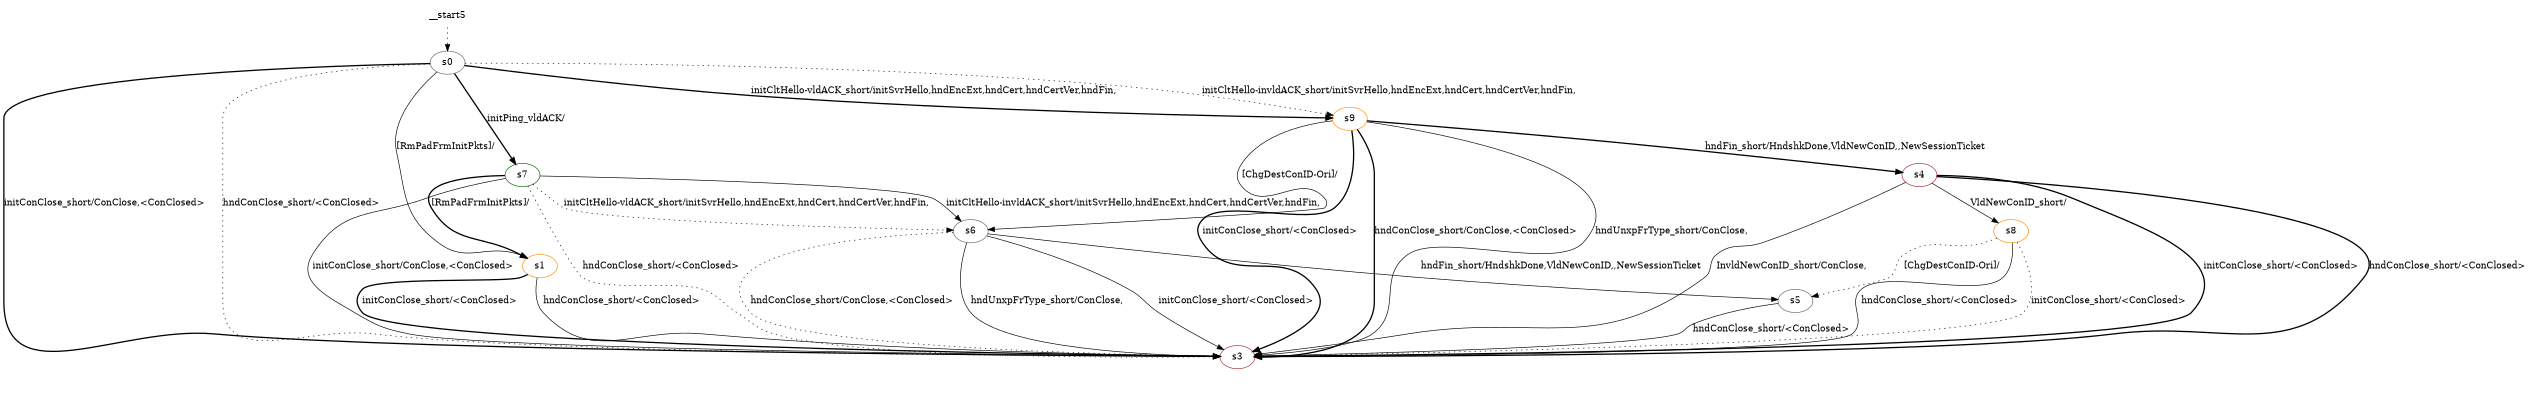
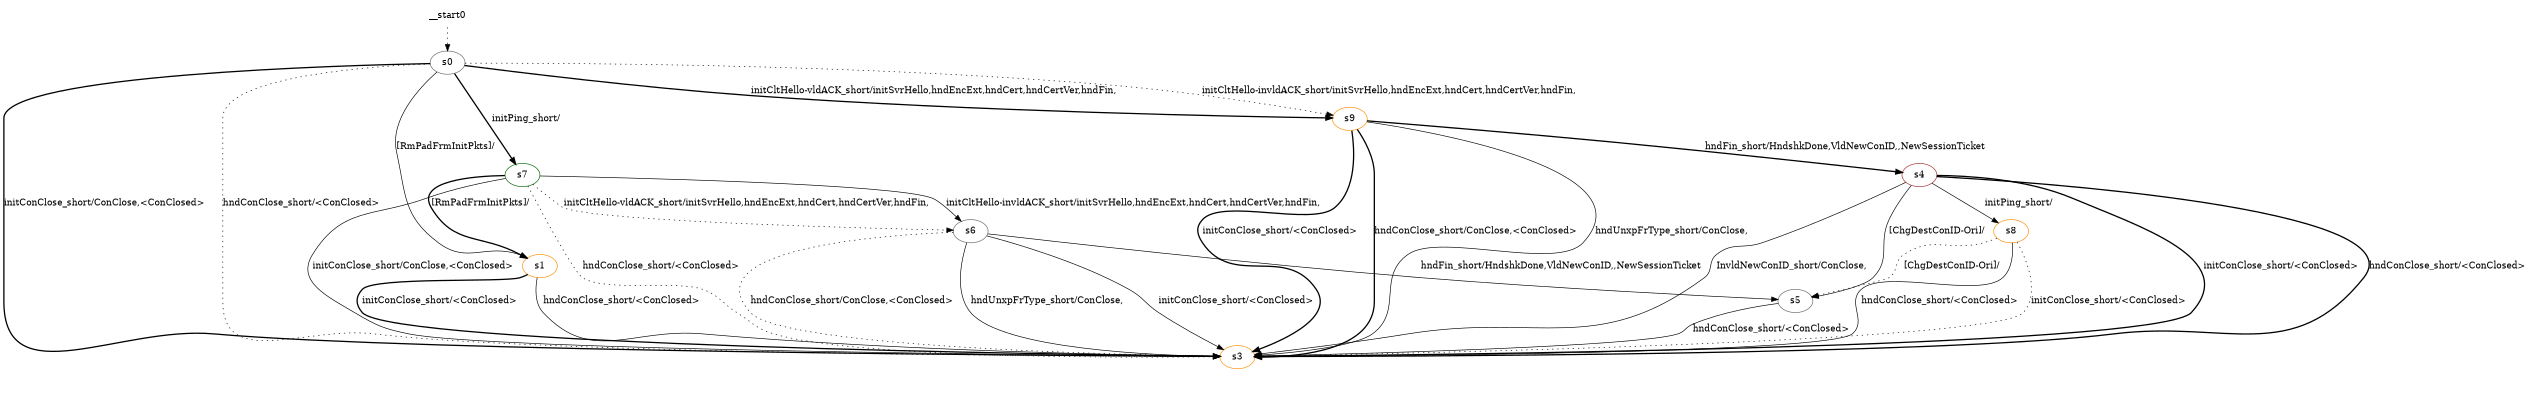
  digraph {
    node [color=gray40]
    edge [style=solid]
    n1 [label=s0]
    n2 [color=darkorange label=s1]
    n3 [color=darkorange label=s9]
-   n4 [color=brown label=s3]
+   n4 [color=darkorange label=s3]
    n5 [color=darkgreen label=s7]
    n6 [color=brown label=s4]
    n7 [label=s6]
    n8 [label=s5]
    n9 [color=darkorange label=s8]
-   __start0 [shape=none label=__start5]
+   __start0 [shape=none]
    n1 -> n2 [label="[RmPadFrmInitPkts]/ "]
    n1 -> n3 [label="initCltHello-vldACK_short/initSvrHello,hndEncExt,hndCert,hndCertVer,hndFin, " style=bold]
    n1 -> n3 [label="initCltHello-invldACK_short/initSvrHello,hndEncExt,hndCert,hndCertVer,hndFin, " style=dotted]
    n1 -> n4 [label="initConClose_short/ConClose,<ConClosed> " style=bold]
    n1 -> n4 [label="hndConClose_short/<ConClosed> " style=dotted]
-   n1 -> n5 [label="initPing_vldACK/ " style=bold]
+   n1 -> n5 [label="initPing_short/ " style=bold]
    n2 -> n4 [label="initConClose_short/<ConClosed> " style=bold]
    n2 -> n4 [label="hndConClose_short/<ConClosed> "]
    n3 -> n4 [label="initConClose_short/<ConClosed> " style=bold]
    n3 -> n4 [label="hndConClose_short/ConClose,<ConClosed> " style=bold]
    n3 -> n4 [label="hndUnxpFrType_short/ConClose, "]
    n3 -> n6 [label="hndFin_short/HndshkDone,VldNewConID,,NewSessionTicket " style=bold]
-   n3 -> n7 [label="[ChgDestConID-Ori]/ "]
    n5 -> n2 [label="[RmPadFrmInitPkts]/ " style=bold]
    n5 -> n4 [label="initConClose_short/ConClose,<ConClosed> "]
    n5 -> n4 [label="hndConClose_short/<ConClosed> " style=dotted]
    n5 -> n7 [label="initCltHello-vldACK_short/initSvrHello,hndEncExt,hndCert,hndCertVer,hndFin, " style=dotted]
    n5 -> n7 [label="initCltHello-invldACK_short/initSvrHello,hndEncExt,hndCert,hndCertVer,hndFin, "]
    n6 -> n4 [label="initConClose_short/<ConClosed> " style=bold]
    n6 -> n4 [label="hndConClose_short/<ConClosed> " style=bold]
    n6 -> n4 [label="InvldNewConID_short/ConClose, "]
-   n6 -> n9 [label="VldNewConID_short/ "]
+   n6 -> n8 [label="[ChgDestConID-Ori]/ "]
+   n6 -> n9 [label="initPing_short/ "]
    n7 -> n4 [label="initConClose_short/<ConClosed> "]
    n7 -> n4 [label="hndConClose_short/ConClose,<ConClosed> " style=dotted]
    n7 -> n4 [label="hndUnxpFrType_short/ConClose, "]
    n7 -> n8 [label="hndFin_short/HndshkDone,VldNewConID,,NewSessionTicket "]
    n8 -> n4 [label="hndConClose_short/<ConClosed> "]
    n9 -> n4 [label="initConClose_short/<ConClosed> " style=dotted]
    n9 -> n4 [label="hndConClose_short/<ConClosed> "]
    n9 -> n8 [label="[ChgDestConID-Ori]/ " style=dotted]
    __start0 -> n1 [style=dotted]
  }
